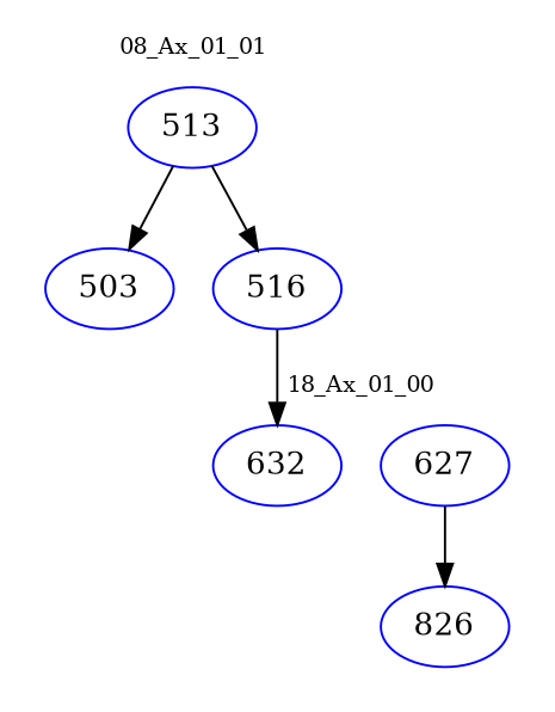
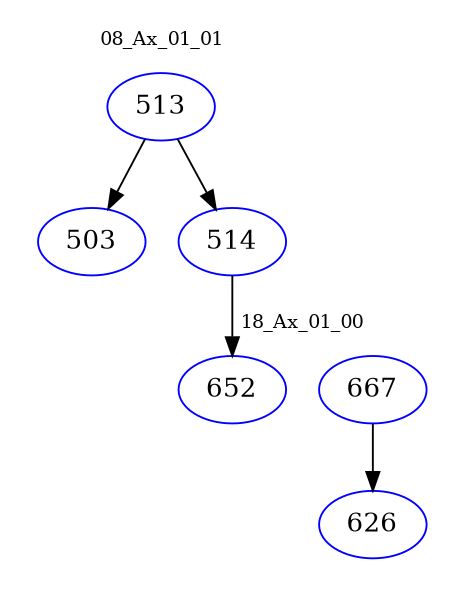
  digraph {
    node [color=blue]
    edge [color=black]
    n1 [label=513]
    n2 [label=503]
-   n3 [label=516]
-   n4 [label=627]
-   n5 [label=826]
-   n6 [label=632]
+   n3 [label=514]
+   n4 [label=667]
+   n5 [label=626]
+   n6 [label=652]
    subgraph cluster_1 {
      color=white
      fontsize=10
      label="08_Ax_01_01"
      n1
      n2
      n3
    }
    subgraph cluster_2 {
      color=white
      fontsize=10
      label="18_Ax_01_00"
      n4
      n5
      n6
    }
    n1 -> n2
    n1 -> n3
    n3 -> n6
    n4 -> n5
  }
